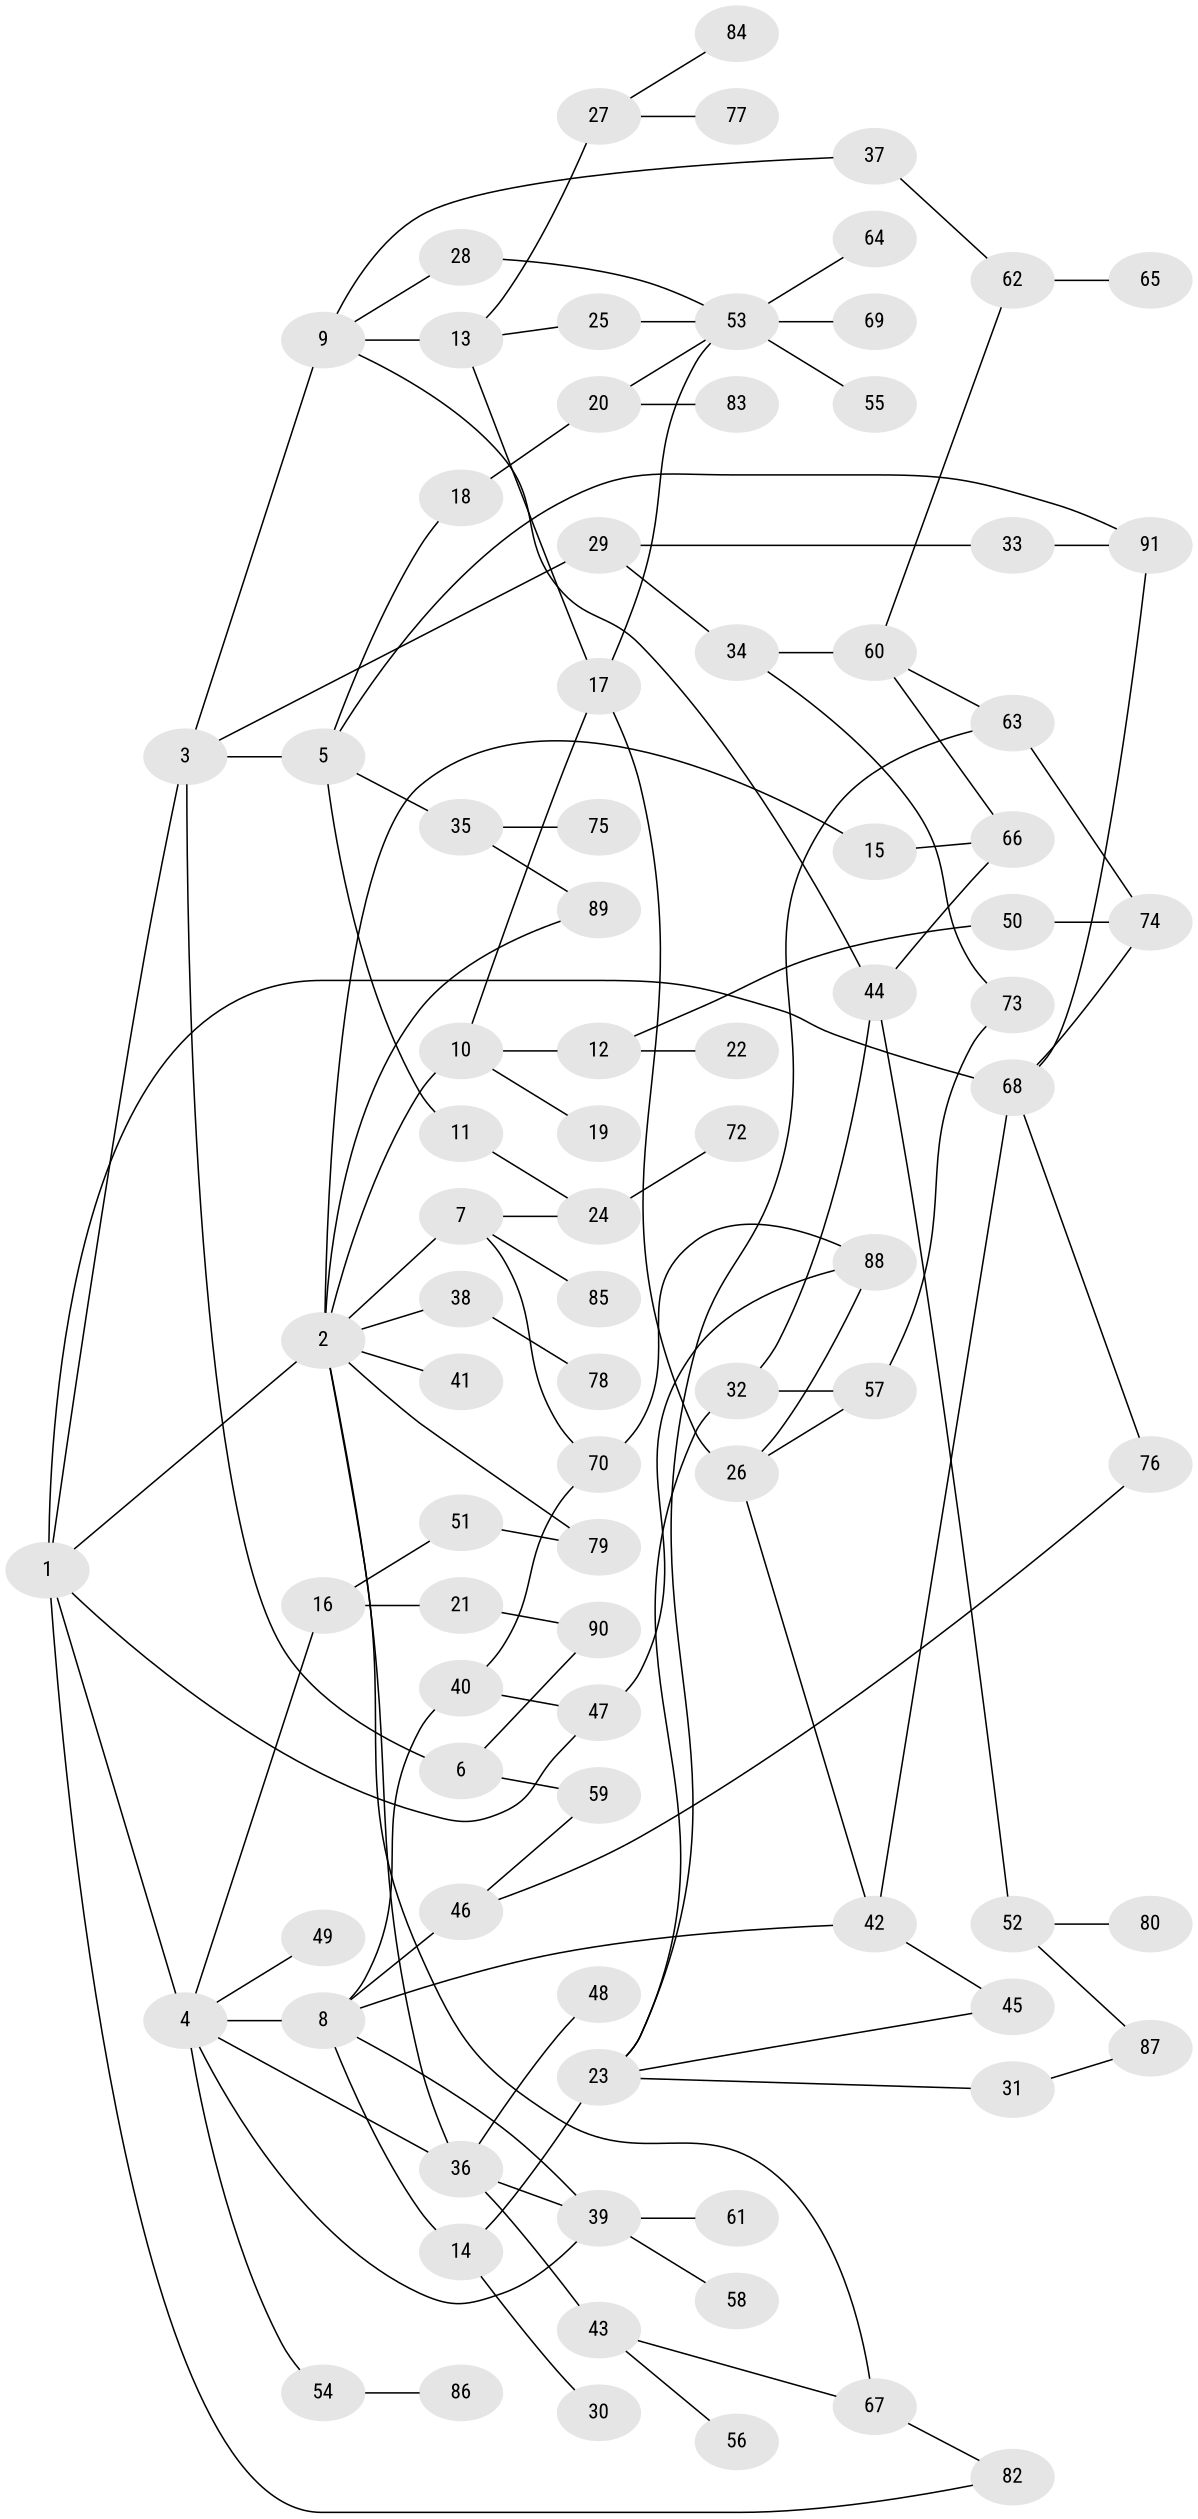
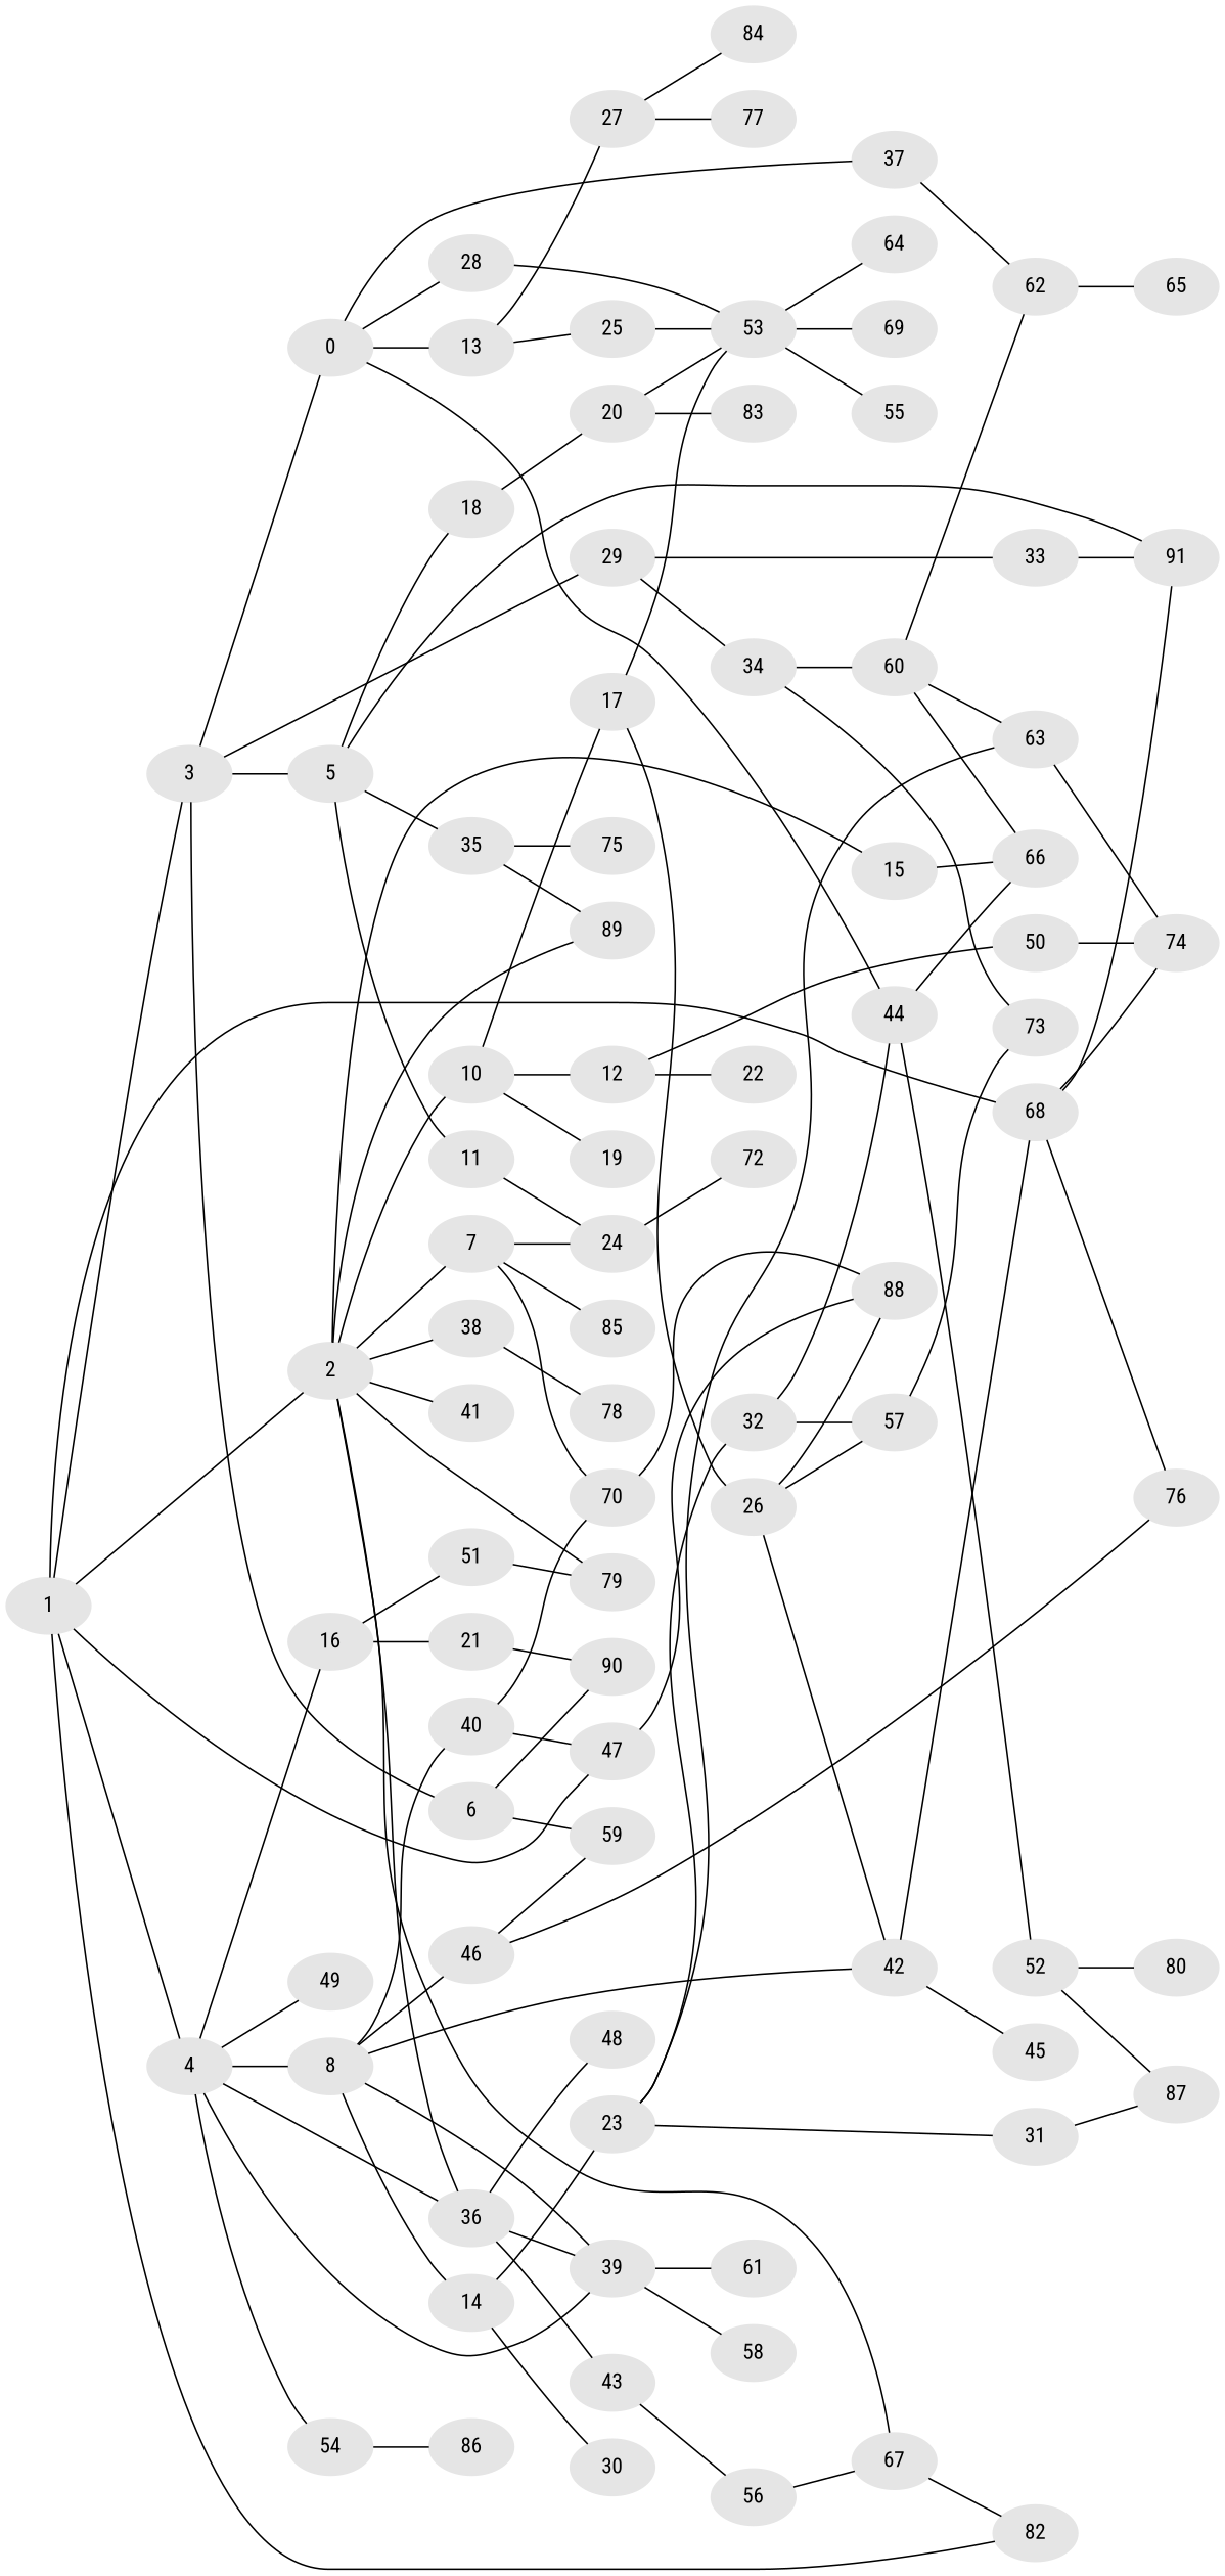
  graph {
    fontname="Roboto Condensed"
    rankdir=LR
    node [color=gray90 fontname="Roboto Condensed" style=filled]
    edge [fontname="Roboto Condensed"]
    1
    2
    3
    4
    47
    68
    82
    7
    10
    15
    36
    38
    41
    67
    79
    89
    5
    6
-   9
+   9 [label=0]
    29
    8
    16
    39
    49
    54
    88
    91
    76
    74
    24
    70
    85
    12
    17
    19
    66
    43
    48
    78
    11
    18
    35
    59
    90
    13
    28
    37
    44
    33
    34
    14
    40
    42
    46
    21
    51
    58
    61
    86
    20
    75
    72
    23
    30
    45
    25
    27
    53
    62
    52
    22
    50
    26
    77
    84
    31
    32
    63
    57
    55
    64
    69
    83
    87
    73
    60
    56
    65
    80
    1 -- 2
    1 -- 3
    1 -- 4
    1 -- 47
    1 -- 68
    1 -- 82
    2 -- 7
    2 -- 10
    2 -- 15
    2 -- 36
    2 -- 38
    2 -- 41
    2 -- 67
    2 -- 79
    2 -- 89
    3 -- 5
    3 -- 6
    3 -- 9
    3 -- 29
    4 -- 36
    4 -- 8
    4 -- 16
    4 -- 39
    4 -- 49
    4 -- 54
    47 -- 88
    68 -- 91
    68 -- 76
    68 -- 74
    7 -- 24
    7 -- 70
    7 -- 85
    10 -- 12
    10 -- 17
    10 -- 19
    15 -- 66
    36 -- 39
    36 -- 43
    36 -- 48
    38 -- 78
    67 -- 82
    5 -- 91
    5 -- 11
    5 -- 18
    5 -- 35
    6 -- 59
    6 -- 90
    9 -- 13
    9 -- 28
    9 -- 37
    9 -- 44
    29 -- 33
    29 -- 34
    8 -- 39
    8 -- 14
    8 -- 40
    8 -- 42
    8 -- 46
    16 -- 21
    16 -- 51
    39 -- 58
    39 -- 61
    54 -- 86
    24 -- 72
    70 -- 88
    12 -- 22
    12 -- 50
    17 -- 53
    17 -- 26
    43 -- 56
    11 -- 24
    18 -- 20
    35 -- 89
    35 -- 75
-   13 -- 17
    13 -- 25
    13 -- 27
    28 -- 53
    37 -- 62
    44 -- 66
    44 -- 52
    33 -- 91
    34 -- 73
    34 -- 60
    14 -- 23
    14 -- 30
    40 -- 47
    40 -- 70
    42 -- 68
    42 -- 45
    46 -- 76
    46 -- 59
    21 -- 90
    51 -- 79
    20 -- 53
    20 -- 83
-   23 -- 45
    23 -- 31
    23 -- 32
    23 -- 63
    25 -- 53
    27 -- 77
    27 -- 84
    53 -- 55
    53 -- 64
    53 -- 69
    62 -- 65
    52 -- 87
    52 -- 80
    50 -- 74
    26 -- 88
    26 -- 42
    26 -- 57
    31 -- 87
    32 -- 44
    32 -- 57
    63 -- 74
    57 -- 73
    60 -- 66
    60 -- 62
    60 -- 63
-   43 -- 67
+   56 -- 67
  }
